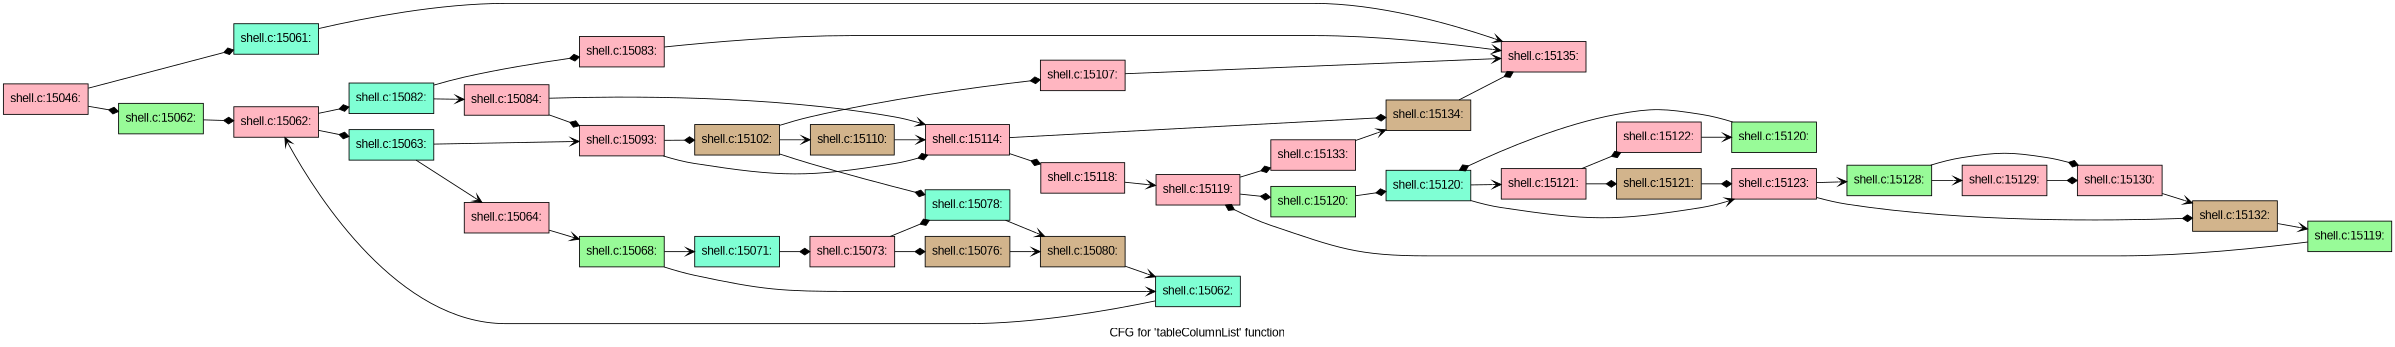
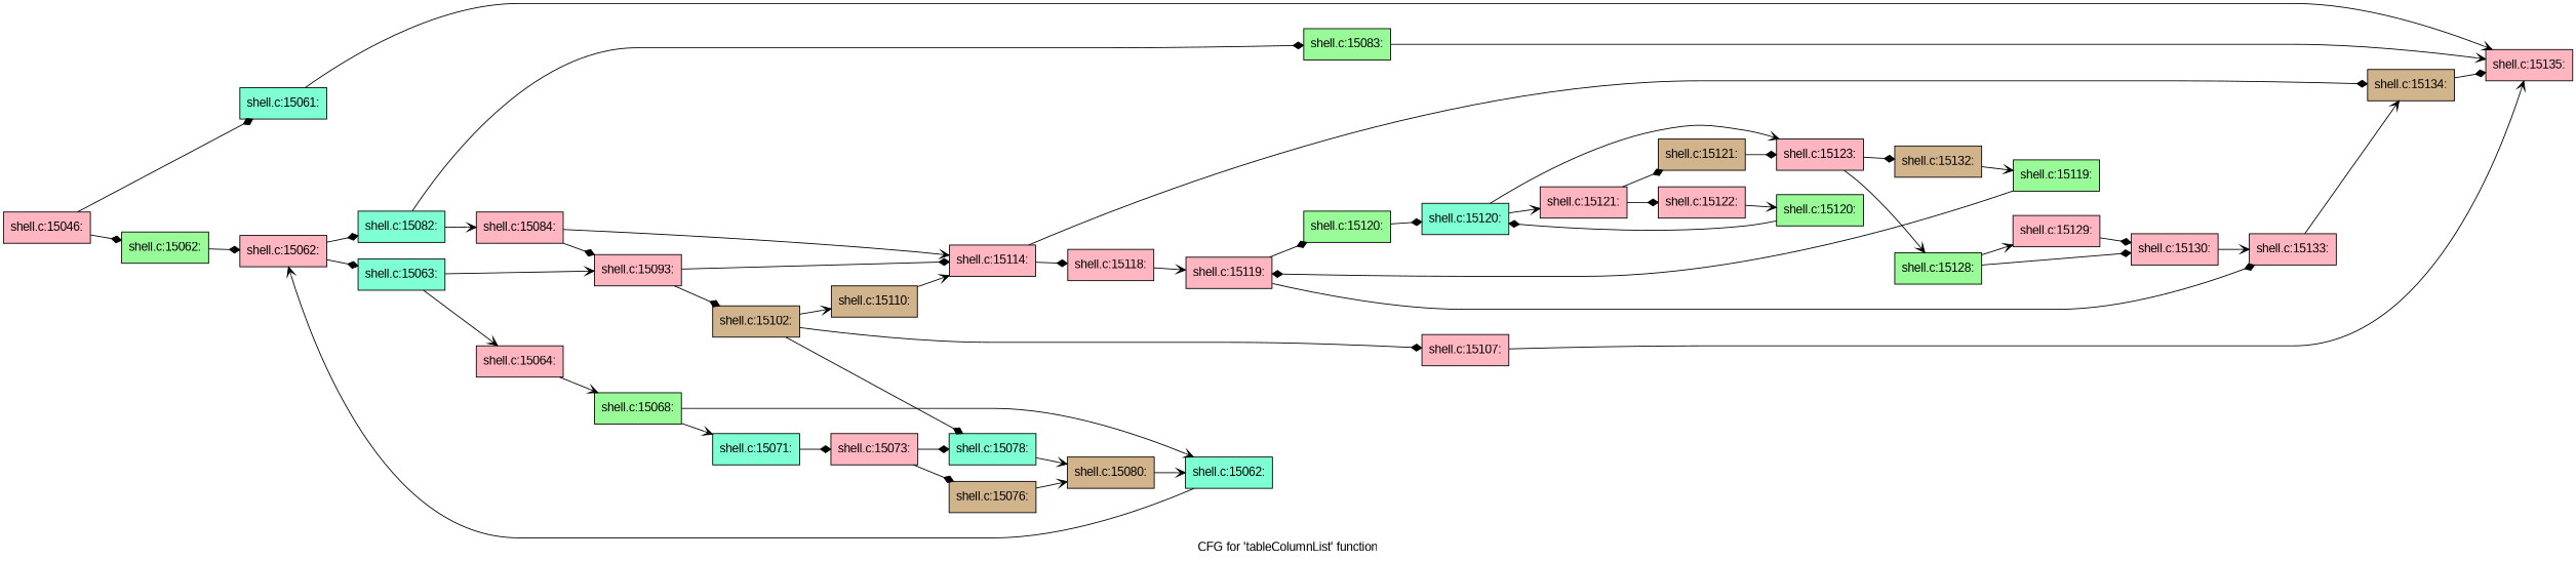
  digraph {
    fontname="Liberation Sans"
    label="CFG for 'tableColumnList' function"
    rankdir=LR
    node [fillcolor=lightpink fontname="Liberation Sans" shape=record style=filled]
    edge [arrowhead=diamond fontname="Liberation Sans"]
    n1 [label="{shell.c:15046:}"]
    n2 [fillcolor=aquamarine label="{shell.c:15061:}"]
    n3 [fillcolor=palegreen label="{shell.c:15062:}"]
    n4 [label="{shell.c:15135:}"]
    n5 [label="{shell.c:15062:}"]
    n6 [fillcolor=aquamarine label="{shell.c:15063:}"]
    n7 [fillcolor=aquamarine label="{shell.c:15082:}"]
    n8 [label="{shell.c:15064:}"]
    n9 [label="{shell.c:15093:}"]
-   n10 [label="{shell.c:15083:}"]
+   n10 [fillcolor=palegreen label="{shell.c:15083:}"]
    n11 [label="{shell.c:15084:}"]
    n12 [fillcolor=palegreen label="{shell.c:15068:}"]
    n13 [fillcolor=aquamarine label="{shell.c:15071:}"]
    n14 [fillcolor=aquamarine label="{shell.c:15062:}"]
    n15 [label="{shell.c:15114:}"]
    n16 [label="{shell.c:15073:}"]
    n17 [fillcolor=aquamarine label="{shell.c:15078:}"]
    n18 [fillcolor=tan label="{shell.c:15076:}"]
    n19 [fillcolor=tan label="{shell.c:15080:}"]
    n20 [fillcolor=tan label="{shell.c:15102:}"]
    n21 [label="{shell.c:15118:}"]
    n22 [fillcolor=tan label="{shell.c:15134:}"]
    n23 [label="{shell.c:15107:}"]
    n24 [fillcolor=tan label="{shell.c:15110:}"]
    n25 [label="{shell.c:15119:}"]
    n26 [fillcolor=palegreen label="{shell.c:15120:}"]
    n27 [label="{shell.c:15133:}"]
    n28 [fillcolor=aquamarine label="{shell.c:15120:}"]
    n29 [label="{shell.c:15121:}"]
    n30 [label="{shell.c:15123:}"]
    n31 [fillcolor=tan label="{shell.c:15121:}"]
    n32 [label="{shell.c:15122:}"]
    n33 [fillcolor=palegreen label="{shell.c:15128:}"]
    n34 [fillcolor=tan label="{shell.c:15132:}"]
    n35 [fillcolor=palegreen label="{shell.c:15120:}"]
    n36 [label="{shell.c:15129:}"]
    n37 [label="{shell.c:15130:}"]
    n38 [fillcolor=palegreen label="{shell.c:15119:}"]
    n1 -> n2
    n1 -> n3
    n2 -> n4 [arrowhead=vee]
    n3 -> n5
    n5 -> n6
    n5 -> n7
    n6 -> n8 [arrowhead=vee]
    n6 -> n9 [arrowhead=vee]
    n7 -> n10
    n7 -> n11 [arrowhead=vee]
    n8 -> n12 [arrowhead=vee]
    n9 -> n15
    n9 -> n20
    n10 -> n4 [arrowhead=vee]
    n11 -> n9
    n11 -> n15 [arrowhead=vee]
    n12 -> n13 [arrowhead=vee]
    n12 -> n14 [arrowhead=vee]
    n13 -> n16
    n14 -> n5 [arrowhead=vee]
    n15 -> n21
    n15 -> n22
    n16 -> n17
    n16 -> n18
    n17 -> n19 [arrowhead=vee]
    n18 -> n19 [arrowhead=vee]
    n19 -> n14 [arrowhead=vee]
    n20 -> n17
    n20 -> n23
    n20 -> n24 [arrowhead=vee]
    n21 -> n25 [arrowhead=vee]
    n22 -> n4
    n23 -> n4 [arrowhead=vee]
    n24 -> n15 [arrowhead=vee]
    n25 -> n26
    n25 -> n27
    n26 -> n28
    n27 -> n22 [arrowhead=vee]
    n28 -> n29 [arrowhead=vee]
    n28 -> n30 [arrowhead=vee]
    n29 -> n31
    n29 -> n32
    n30 -> n33 [arrowhead=vee]
    n30 -> n34
    n31 -> n30
    n32 -> n35 [arrowhead=vee]
    n33 -> n36 [arrowhead=vee]
    n33 -> n37
    n34 -> n38 [arrowhead=vee]
    n35 -> n28
    n36 -> n37
-   n37 -> n34 [arrowhead=vee]
+   n37 -> n27 [arrowhead=vee]
    n38 -> n25
  }
